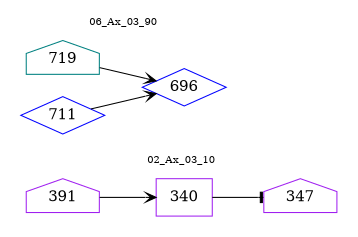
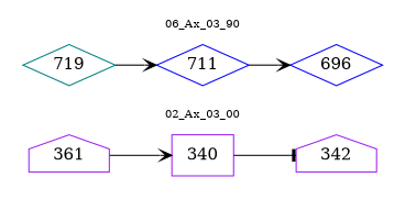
  digraph {
    rankdir=LR
    node [color=purple shape=diamond]
    edge [arrowhead=vee color=black]
-   n1 [label=391 shape=house]
+   n1 [label=361 shape=house]
    n2 [label=340 shape=box]
-   n3 [label=347 shape=house]
-   n4 [color=teal label=719 shape=house]
+   n3 [label=342 shape=house]
+   n4 [color=teal label=719]
    n5 [color=blue label=711]
    n6 [color=blue label=696]
    subgraph cluster_1 {
      color=white
      fontsize=10
-     label="02_Ax_03_10"
+     label="02_Ax_03_00"
      n1
      n2
      n3
    }
    subgraph cluster_2 {
      color=white
      fontsize=10
      label="06_Ax_03_90"
      n4
      n5
      n6
    }
    n1 -> n2
    n2 -> n3 [arrowhead=tee]
-   n4 -> n6
+   n4 -> n5
    n5 -> n6
  }
